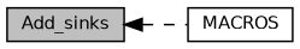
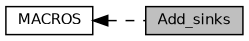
  digraph {
    rankdir=LR
    node [color=black fontname=Helvetica fontsize=10 shape=record style=filled]
    n1 [fillcolor=white height=0.2 label=MACROS width=0.4]
    n2 [fillcolor=grey75 fontcolor=black height=0.2 label=Add_sinks width=0.4]
-   n2 -> n1 [dir=back fontname=Helvetica fontsize=10 labelfontname=Helvetica labelfontsize=10 shape=plaintext style=dashed]
+   n1 -> n2 [dir=back fontname=Helvetica fontsize=10 labelfontname=Helvetica labelfontsize=10 shape=plaintext style=dashed]
  }
